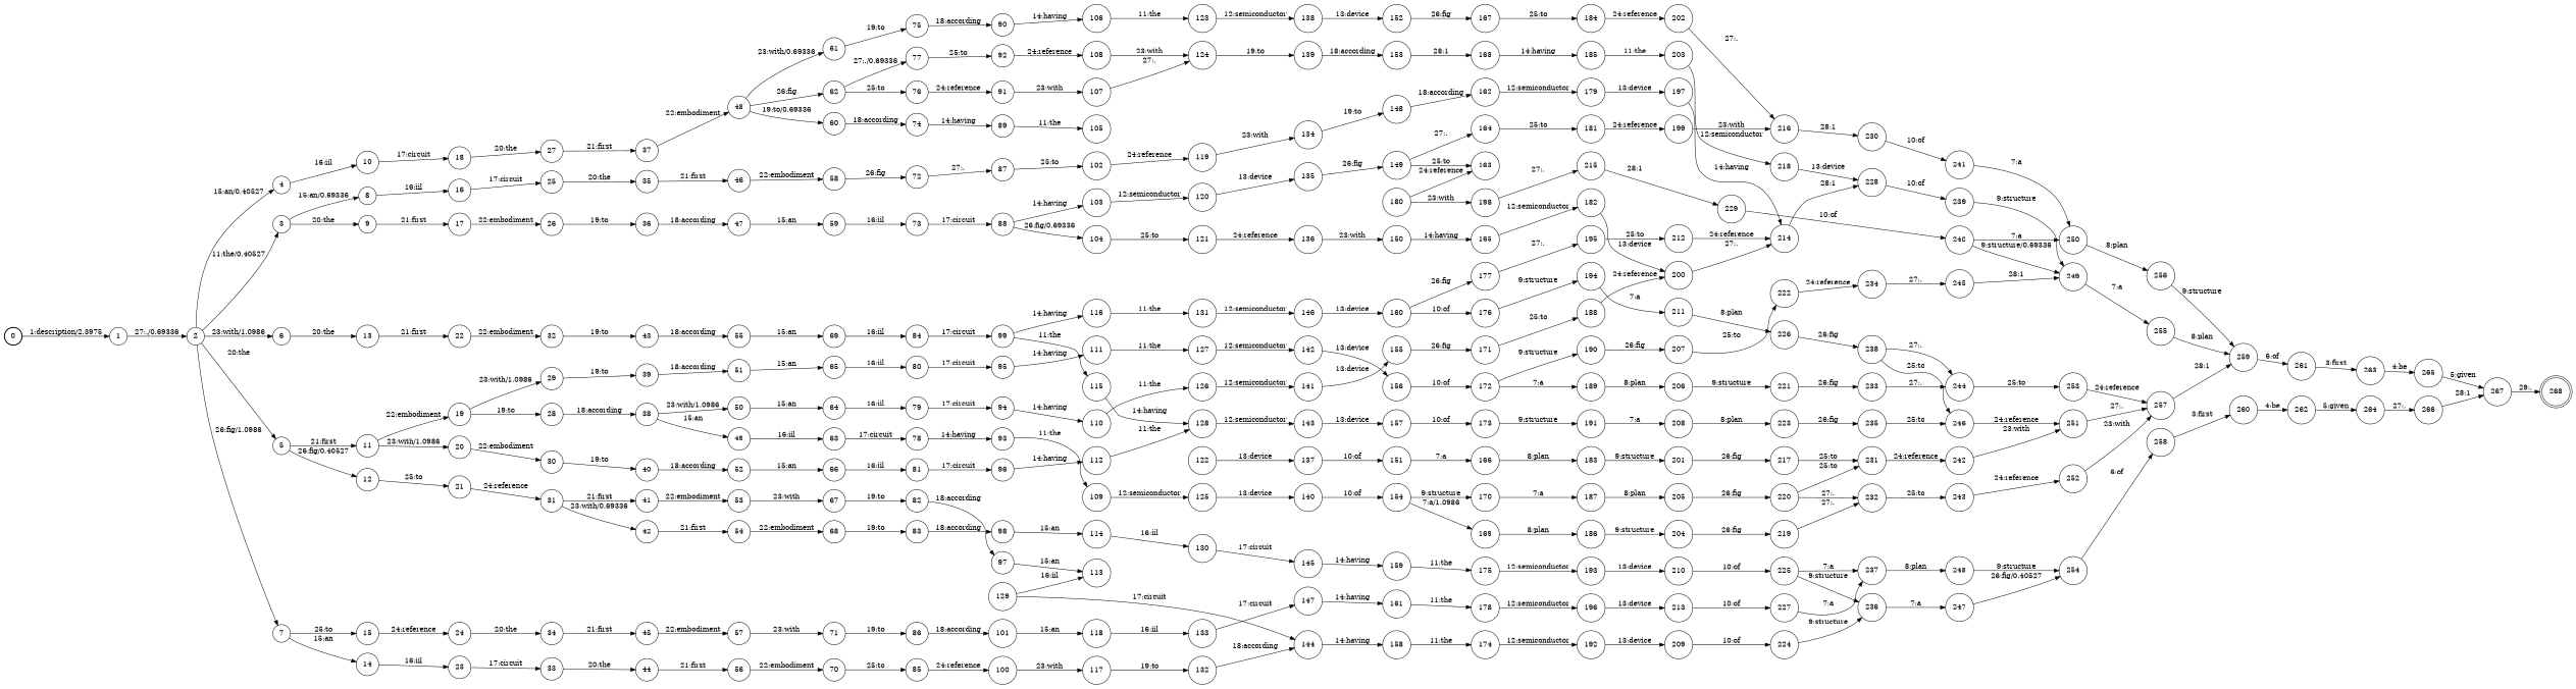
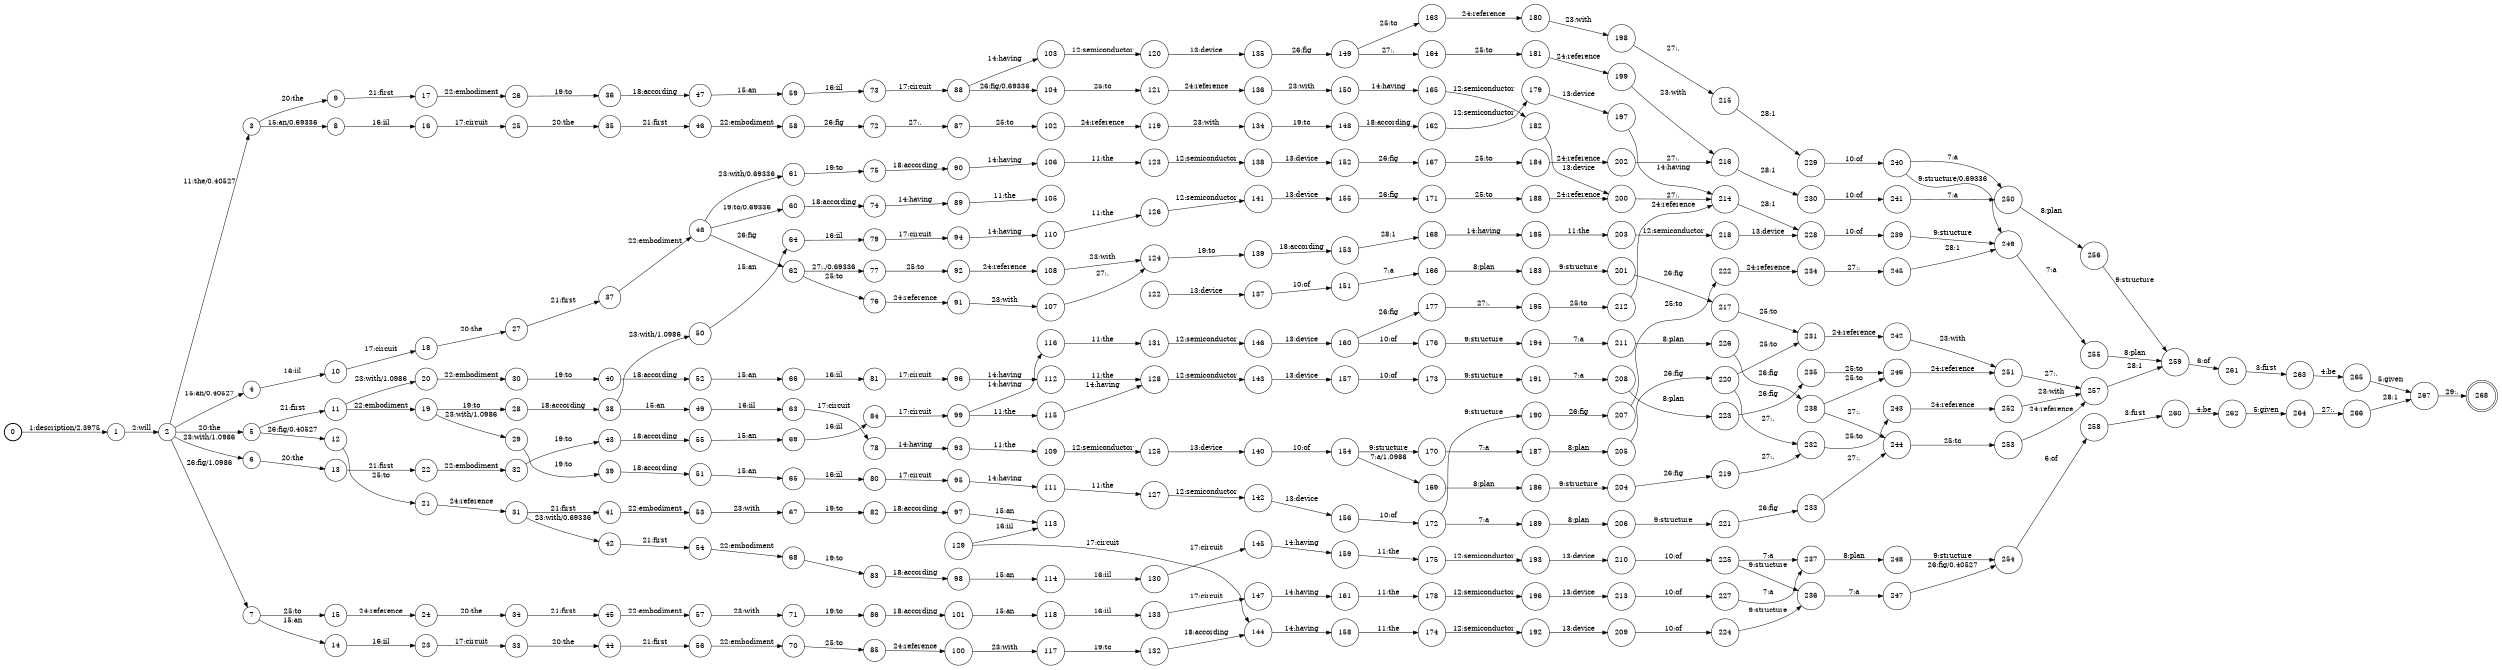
  digraph {
    nodesep=0.25
    rankdir=LR
    ranksep=0.4
    node [fontsize=14 shape=circle style=solid]
    edge [fontsize=14]
    n1 [label=0 style=bold]
    n2 [label=1]
    n3 [label=2]
    n4 [label=4]
    n5 [label=3]
    n6 [label=5]
    n7 [label=6]
    n8 [label=7]
    n9 [label=10]
    n10 [label=8]
    n11 [label=9]
    n12 [label=11]
    n13 [label=12]
    n14 [label=13]
    n15 [label=14]
    n16 [label=15]
    n17 [label=18]
    n18 [label=16]
    n19 [label=17]
    n20 [label=19]
    n21 [label=20]
    n22 [label=21]
    n23 [label=22]
    n24 [label=23]
    n25 [label=24]
    n26 [label=25]
    n27 [label=26]
    n28 [label=27]
    n29 [label=29]
    n30 [label=28]
    n31 [label=30]
    n32 [label=31]
    n33 [label=32]
    n34 [label=33]
    n35 [label=34]
    n36 [label=35]
    n37 [label=36]
    n38 [label=37]
    n39 [label=39]
    n40 [label=38]
    n41 [label=40]
    n42 [label=41]
    n43 [label=42]
    n44 [label=43]
    n45 [label=44]
    n46 [label=45]
    n47 [label=46]
    n48 [label=47]
    n49 [label=48]
    n50 [label=51]
    n51 [label=49]
    n52 [label=50]
    n53 [label=52]
    n54 [label=53]
    n55 [label=54]
    n56 [label=55]
    n57 [label=56]
    n58 [label=57]
    n59 [label=58]
    n60 [label=59]
    n61 [label=61]
    n62 [label=60]
    n63 [label=62]
    n64 [label=63]
    n65 [label=64]
    n66 [label=65]
    n67 [label=66]
    n68 [label=67]
    n69 [label=68]
    n70 [label=69]
    n71 [label=70]
    n72 [label=71]
    n73 [label=72]
    n74 [label=73]
    n75 [label=75]
    n76 [label=74]
    n77 [label=76]
    n78 [label=77]
    n79 [label=78]
    n80 [label=79]
    n81 [label=80]
    n82 [label=81]
    n83 [label=82]
    n84 [label=83]
    n85 [label=84]
    n86 [label=85]
    n87 [label=86]
    n88 [label=87]
    n89 [label=88]
    n90 [label=90]
    n91 [label=89]
    n92 [label=91]
    n93 [label=92]
    n94 [label=93]
    n95 [label=94]
    n96 [label=95]
    n97 [label=96]
    n98 [label=97]
    n99 [label=98]
    n100 [label=99]
    n101 [label=100]
    n102 [label=101]
    n103 [label=102]
    n104 [label=103]
    n105 [label=104]
    n106 [label=105]
    n107 [label=106]
    n108 [label=107]
    n109 [label=108]
    n110 [label=109]
    n111 [label=110]
    n112 [label=111]
    n113 [label=112]
    n114 [label=113]
    n115 [label=114]
    n116 [label=116]
    n117 [label=115]
    n118 [label=117]
    n119 [label=118]
    n120 [label=119]
    n121 [label=120]
    n122 [label=121]
    n123 [label=123]
    n124 [label=124]
    n125 [label=125]
    n126 [label=126]
    n127 [label=127]
    n128 [label=128]
    n129 [label=130]
    n130 [label=131]
    n131 [label=132]
    n132 [label=133]
    n133 [label=134]
    n134 [label=135]
    n135 [label=136]
    n136 [label=122]
    n137 [label=137]
    n138 [label=138]
    n139 [label=139]
    n140 [label=140]
    n141 [label=141]
    n142 [label=142]
    n143 [label=143]
    n144 [label=129]
    n145 [label=144]
    n146 [label=145]
    n147 [label=146]
    n148 [label=147]
    n149 [label=148]
    n150 [label=149]
    n151 [label=150]
    n152 [label=151]
    n153 [label=152]
    n154 [label=153]
    n155 [label=154]
    n156 [label=155]
    n157 [label=156]
    n158 [label=157]
    n159 [label=158]
    n160 [label=159]
    n161 [label=160]
    n162 [label=161]
    n163 [label=162]
    n164 [label=163]
    n165 [label=164]
    n166 [label=165]
    n167 [label=166]
    n168 [label=167]
    n169 [label=168]
    n170 [label=169]
    n171 [label=170]
    n172 [label=171]
    n173 [label=172]
    n174 [label=173]
    n175 [label=174]
    n176 [label=175]
    n177 [label=176]
    n178 [label=177]
    n179 [label=178]
    n180 [label=179]
    n181 [label=180]
    n182 [label=181]
    n183 [label=182]
    n184 [label=183]
    n185 [label=184]
    n186 [label=185]
    n187 [label=186]
    n188 [label=187]
    n189 [label=188]
    n190 [label=189]
    n191 [label=190]
    n192 [label=191]
    n193 [label=192]
    n194 [label=193]
    n195 [label=194]
    n196 [label=195]
    n197 [label=196]
    n198 [label=197]
    n199 [label=198]
    n200 [label=199]
    n201 [label=200]
    n202 [label=201]
    n203 [label=202]
    n204 [label=203]
    n205 [label=204]
    n206 [label=205]
    n207 [label=206]
    n208 [label=207]
    n209 [label=208]
    n210 [label=209]
    n211 [label=210]
    n212 [label=211]
    n213 [label=212]
    n214 [label=213]
    n215 [label=214]
    n216 [label=215]
    n217 [label=216]
    n218 [label=217]
    n219 [label=218]
    n220 [label=219]
    n221 [label=220]
    n222 [label=221]
    n223 [label=222]
    n224 [label=223]
    n225 [label=224]
    n226 [label=225]
    n227 [label=226]
    n228 [label=227]
    n229 [label=228]
    n230 [label=229]
    n231 [label=230]
    n232 [label=231]
    n233 [label=232]
    n234 [label=233]
    n235 [label=234]
    n236 [label=235]
    n237 [label=236]
    n238 [label=237]
    n239 [label=238]
    n240 [label=239]
    n241 [label=240]
    n242 [label=241]
    n243 [label=242]
    n244 [label=243]
    n245 [label=244]
    n246 [label=245]
    n247 [label=246]
    n248 [label=247]
    n249 [label=248]
    n250 [label=249]
    n251 [label=250]
    n252 [label=251]
    n253 [label=252]
    n254 [label=253]
    n255 [label=254]
    n256 [label=255]
    n257 [label=256]
    n258 [label=257]
    n259 [label=258]
    n260 [label=259]
    n261 [label=260]
    n262 [label=261]
    n263 [label=262]
    n264 [label=263]
    n265 [label=264]
    n266 [label=265]
    n267 [label=266]
    n268 [label=267]
    n269 [label=268 shape=doublecircle]
    n1 -> n2 [label="1:description/2.3975"]
-   n2 -> n3 [label="27:./0.69336"]
+   n2 -> n3 [label="2:will"]
    n3 -> n4 [label="15:an/0.40527"]
    n3 -> n5 [label="11:the/0.40527"]
    n3 -> n6 [label="20:the"]
    n3 -> n7 [label="23:with/1.0986"]
    n3 -> n8 [label="26:fig/1.0986"]
    n4 -> n9 [label="16:iil"]
    n5 -> n10 [label="15:an/0.69336"]
    n5 -> n11 [label="20:the"]
    n6 -> n12 [label="21:first"]
    n6 -> n13 [label="26:fig/0.40527"]
    n7 -> n14 [label="20:the"]
    n8 -> n15 [label="15:an"]
    n8 -> n16 [label="25:to"]
    n9 -> n17 [label="17:circuit"]
    n10 -> n18 [label="16:iil"]
    n11 -> n19 [label="21:first"]
    n12 -> n20 [label="22:embodiment"]
    n12 -> n21 [label="23:with/1.0986"]
    n13 -> n22 [label="25:to"]
    n14 -> n23 [label="21:first"]
    n15 -> n24 [label="16:iil"]
    n16 -> n25 [label="24:reference"]
    n17 -> n28 [label="20:the"]
    n18 -> n26 [label="17:circuit"]
    n19 -> n27 [label="22:embodiment"]
    n20 -> n29 [label="23:with/1.0986"]
    n20 -> n30 [label="19:to"]
    n21 -> n31 [label="22:embodiment"]
    n22 -> n32 [label="24:reference"]
    n23 -> n33 [label="22:embodiment"]
    n24 -> n34 [label="17:circuit"]
    n25 -> n35 [label="20:the"]
    n26 -> n36 [label="20:the"]
    n27 -> n37 [label="19:to"]
    n28 -> n38 [label="21:first"]
    n29 -> n39 [label="19:to"]
    n30 -> n40 [label="18:according"]
    n31 -> n41 [label="19:to"]
    n32 -> n42 [label="21:first"]
    n32 -> n43 [label="23:with/0.69336"]
    n33 -> n44 [label="19:to"]
    n34 -> n45 [label="20:the"]
    n35 -> n46 [label="21:first"]
    n36 -> n47 [label="21:first"]
    n37 -> n48 [label="18:according"]
    n38 -> n49 [label="22:embodiment"]
    n39 -> n50 [label="18:according"]
    n40 -> n51 [label="15:an"]
    n40 -> n52 [label="23:with/1.0986"]
    n41 -> n53 [label="18:according"]
    n42 -> n54 [label="22:embodiment"]
    n43 -> n55 [label="21:first"]
    n44 -> n56 [label="18:according"]
    n45 -> n57 [label="21:first"]
    n46 -> n58 [label="22:embodiment"]
    n47 -> n59 [label="22:embodiment"]
    n48 -> n60 [label="15:an"]
    n49 -> n61 [label="23:with/0.69336"]
    n49 -> n62 [label="19:to/0.69336"]
    n49 -> n63 [label="26:fig"]
    n50 -> n66 [label="15:an"]
    n51 -> n64 [label="16:iil"]
    n52 -> n65 [label="15:an"]
    n53 -> n67 [label="15:an"]
    n54 -> n68 [label="23:with"]
    n55 -> n69 [label="22:embodiment"]
    n56 -> n70 [label="15:an"]
    n57 -> n71 [label="22:embodiment"]
    n58 -> n72 [label="23:with"]
    n59 -> n73 [label="26:fig"]
    n60 -> n74 [label="16:iil"]
    n61 -> n75 [label="19:to"]
    n62 -> n76 [label="18:according"]
    n63 -> n77 [label="25:to"]
    n63 -> n78 [label="27:./0.69336"]
    n64 -> n79 [label="17:circuit"]
    n65 -> n80 [label="16:iil"]
    n66 -> n81 [label="16:iil"]
    n67 -> n82 [label="16:iil"]
    n68 -> n83 [label="19:to"]
    n69 -> n84 [label="19:to"]
    n70 -> n85 [label="16:iil"]
    n71 -> n86 [label="25:to"]
    n72 -> n87 [label="19:to"]
    n73 -> n88 [label="27:."]
    n74 -> n89 [label="17:circuit"]
    n75 -> n90 [label="18:according"]
    n76 -> n91 [label="14:having"]
    n77 -> n92 [label="24:reference"]
    n78 -> n93 [label="25:to"]
    n79 -> n94 [label="14:having"]
    n80 -> n95 [label="17:circuit"]
    n81 -> n96 [label="17:circuit"]
    n82 -> n97 [label="17:circuit"]
    n83 -> n98 [label="18:according"]
    n84 -> n99 [label="18:according"]
    n85 -> n100 [label="17:circuit"]
    n86 -> n101 [label="24:reference"]
    n87 -> n102 [label="18:according"]
    n88 -> n103 [label="25:to"]
    n89 -> n104 [label="14:having"]
    n89 -> n105 [label="26:fig/0.69336"]
    n90 -> n107 [label="14:having"]
    n91 -> n106 [label="11:the"]
    n92 -> n108 [label="23:with"]
    n93 -> n109 [label="24:reference"]
    n94 -> n110 [label="11:the"]
    n95 -> n111 [label="14:having"]
    n96 -> n112 [label="14:having"]
    n97 -> n113 [label="14:having"]
    n98 -> n114 [label="15:an"]
    n99 -> n115 [label="15:an"]
    n100 -> n116 [label="14:having"]
    n100 -> n117 [label="11:the"]
    n101 -> n118 [label="23:with"]
    n102 -> n119 [label="15:an"]
    n103 -> n120 [label="24:reference"]
    n104 -> n121 [label="12:semiconductor"]
    n105 -> n122 [label="25:to"]
    n107 -> n123 [label="11:the"]
    n108 -> n124 [label="27:."]
    n109 -> n124 [label="23:with"]
    n110 -> n125 [label="12:semiconductor"]
    n111 -> n126 [label="11:the"]
    n112 -> n127 [label="11:the"]
    n113 -> n128 [label="11:the"]
    n115 -> n129 [label="16:iil"]
    n116 -> n130 [label="11:the"]
    n117 -> n128 [label="14:having"]
    n118 -> n131 [label="19:to"]
    n119 -> n132 [label="16:iil"]
    n120 -> n133 [label="23:with"]
    n121 -> n134 [label="13:device"]
    n122 -> n135 [label="24:reference"]
    n123 -> n138 [label="12:semiconductor"]
    n124 -> n139 [label="19:to"]
    n125 -> n140 [label="13:device"]
    n126 -> n141 [label="12:semiconductor"]
    n127 -> n142 [label="12:semiconductor"]
    n128 -> n143 [label="12:semiconductor"]
    n129 -> n146 [label="17:circuit"]
    n130 -> n147 [label="12:semiconductor"]
    n131 -> n145 [label="18:according"]
    n132 -> n148 [label="17:circuit"]
    n133 -> n149 [label="19:to"]
    n134 -> n150 [label="26:fig"]
    n135 -> n151 [label="23:with"]
    n136 -> n137 [label="13:device"]
    n137 -> n152 [label="10:of"]
    n138 -> n153 [label="13:device"]
    n139 -> n154 [label="18:according"]
    n140 -> n155 [label="10:of"]
    n141 -> n156 [label="13:device"]
    n142 -> n157 [label="13:device"]
    n143 -> n158 [label="13:device"]
    n144 -> n114 [label="16:iil"]
    n144 -> n145 [label="17:circuit"]
    n145 -> n159 [label="14:having"]
    n146 -> n160 [label="14:having"]
    n147 -> n161 [label="13:device"]
    n148 -> n162 [label="14:having"]
    n149 -> n163 [label="18:according"]
    n150 -> n164 [label="25:to"]
    n150 -> n165 [label="27:."]
    n151 -> n166 [label="14:having"]
    n152 -> n167 [label="7:a"]
    n153 -> n168 [label="26:fig"]
    n154 -> n169 [label="28:1"]
    n155 -> n170 [label="7:a/1.0986"]
    n155 -> n171 [label="9:structure"]
    n156 -> n172 [label="26:fig"]
    n157 -> n173 [label="10:of"]
    n158 -> n174 [label="10:of"]
    n159 -> n175 [label="11:the"]
    n160 -> n176 [label="11:the"]
    n161 -> n177 [label="10:of"]
    n161 -> n178 [label="26:fig"]
    n162 -> n179 [label="11:the"]
    n163 -> n180 [label="12:semiconductor"]
-   n181 -> n164 [label="24:reference"]
+   n164 -> n181 [label="24:reference"]
    n165 -> n182 [label="25:to"]
    n166 -> n183 [label="12:semiconductor"]
    n167 -> n184 [label="8:plan"]
    n168 -> n185 [label="25:to"]
    n169 -> n186 [label="14:having"]
    n170 -> n187 [label="8:plan"]
    n171 -> n188 [label="7:a"]
    n172 -> n189 [label="25:to"]
    n173 -> n190 [label="7:a"]
    n173 -> n191 [label="9:structure"]
    n174 -> n192 [label="9:structure"]
    n175 -> n193 [label="12:semiconductor"]
    n176 -> n194 [label="12:semiconductor"]
    n177 -> n195 [label="9:structure"]
    n178 -> n196 [label="27:."]
    n179 -> n197 [label="12:semiconductor"]
    n180 -> n198 [label="13:device"]
    n181 -> n199 [label="23:with"]
    n182 -> n200 [label="24:reference"]
    n183 -> n201 [label="13:device"]
    n184 -> n202 [label="9:structure"]
    n185 -> n203 [label="24:reference"]
    n186 -> n204 [label="11:the"]
    n187 -> n205 [label="9:structure"]
    n188 -> n206 [label="8:plan"]
    n189 -> n201 [label="24:reference"]
    n190 -> n207 [label="8:plan"]
    n191 -> n208 [label="26:fig"]
    n192 -> n209 [label="7:a"]
    n193 -> n210 [label="13:device"]
    n194 -> n211 [label="13:device"]
    n195 -> n212 [label="7:a"]
    n196 -> n213 [label="25:to"]
    n197 -> n214 [label="13:device"]
    n198 -> n215 [label="14:having"]
    n199 -> n216 [label="27:."]
    n200 -> n217 [label="23:with"]
    n201 -> n215 [label="27:."]
    n202 -> n218 [label="26:fig"]
    n203 -> n217 [label="27:."]
    n204 -> n219 [label="12:semiconductor"]
    n205 -> n220 [label="26:fig"]
    n206 -> n221 [label="26:fig"]
    n207 -> n222 [label="9:structure"]
    n208 -> n223 [label="25:to"]
    n209 -> n224 [label="8:plan"]
    n210 -> n225 [label="10:of"]
    n211 -> n226 [label="10:of"]
    n212 -> n227 [label="8:plan"]
    n213 -> n215 [label="24:reference"]
    n214 -> n228 [label="10:of"]
    n215 -> n229 [label="28:1"]
    n216 -> n230 [label="28:1"]
    n217 -> n231 [label="28:1"]
    n218 -> n232 [label="25:to"]
    n219 -> n229 [label="13:device"]
    n220 -> n233 [label="27:."]
    n221 -> n232 [label="25:to"]
    n221 -> n233 [label="27:."]
    n222 -> n234 [label="26:fig"]
    n223 -> n235 [label="24:reference"]
    n224 -> n236 [label="26:fig"]
    n225 -> n237 [label="9:structure"]
    n226 -> n237 [label="9:structure"]
    n226 -> n238 [label="7:a"]
    n227 -> n239 [label="26:fig"]
    n228 -> n238 [label="7:a"]
    n229 -> n240 [label="10:of"]
    n230 -> n241 [label="10:of"]
    n231 -> n242 [label="10:of"]
    n232 -> n243 [label="24:reference"]
    n233 -> n244 [label="25:to"]
    n234 -> n245 [label="27:."]
    n235 -> n246 [label="27:."]
    n236 -> n247 [label="25:to"]
    n237 -> n248 [label="7:a"]
    n238 -> n249 [label="8:plan"]
    n239 -> n245 [label="27:."]
    n239 -> n247 [label="25:to"]
    n240 -> n250 [label="9:structure"]
    n241 -> n250 [label="9:structure/0.69336"]
    n241 -> n251 [label="7:a"]
    n242 -> n251 [label="7:a"]
    n243 -> n252 [label="23:with"]
    n244 -> n253 [label="24:reference"]
    n245 -> n254 [label="25:to"]
    n246 -> n250 [label="28:1"]
    n247 -> n252 [label="24:reference"]
    n248 -> n255 [label="26:fig/0.40527"]
    n249 -> n255 [label="9:structure"]
    n250 -> n256 [label="7:a"]
    n251 -> n257 [label="8:plan"]
    n252 -> n258 [label="27:."]
    n253 -> n258 [label="23:with"]
    n254 -> n258 [label="24:reference"]
    n255 -> n259 [label="6:of"]
    n256 -> n260 [label="8:plan"]
    n257 -> n260 [label="9:structure"]
    n258 -> n260 [label="28:1"]
    n259 -> n261 [label="3:first"]
    n260 -> n262 [label="6:of"]
    n261 -> n263 [label="4:be"]
    n262 -> n264 [label="3:first"]
    n263 -> n265 [label="5:given"]
    n264 -> n266 [label="4:be"]
    n265 -> n267 [label="27:."]
    n266 -> n268 [label="5:given"]
    n267 -> n268 [label="28:1"]
    n268 -> n269 [label="29:."]
  }
